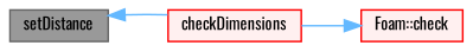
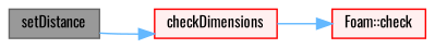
  digraph {
    fontname=Oswald
    rankdir=LR
    node [color=red fillcolor="#FFF0F0" fontname=Oswald fontsize=10 shape=box style=filled]
    edge [color=steelblue1 fontname=Oswald fontsize=10 labelfontname=Helvetica labelfontsize=10 style=solid]
    n1 [color=gray40 fillcolor=grey60 fontcolor=black height=0.2 label=setDistance width=0.4]
    n2 [height=0.2 label=checkDimensions width=0.4]
    n3 [height=0.2 label="Foam::check" width=0.4]
-   n2 -> n1
+   n1 -> n2
    n2 -> n3
  }
